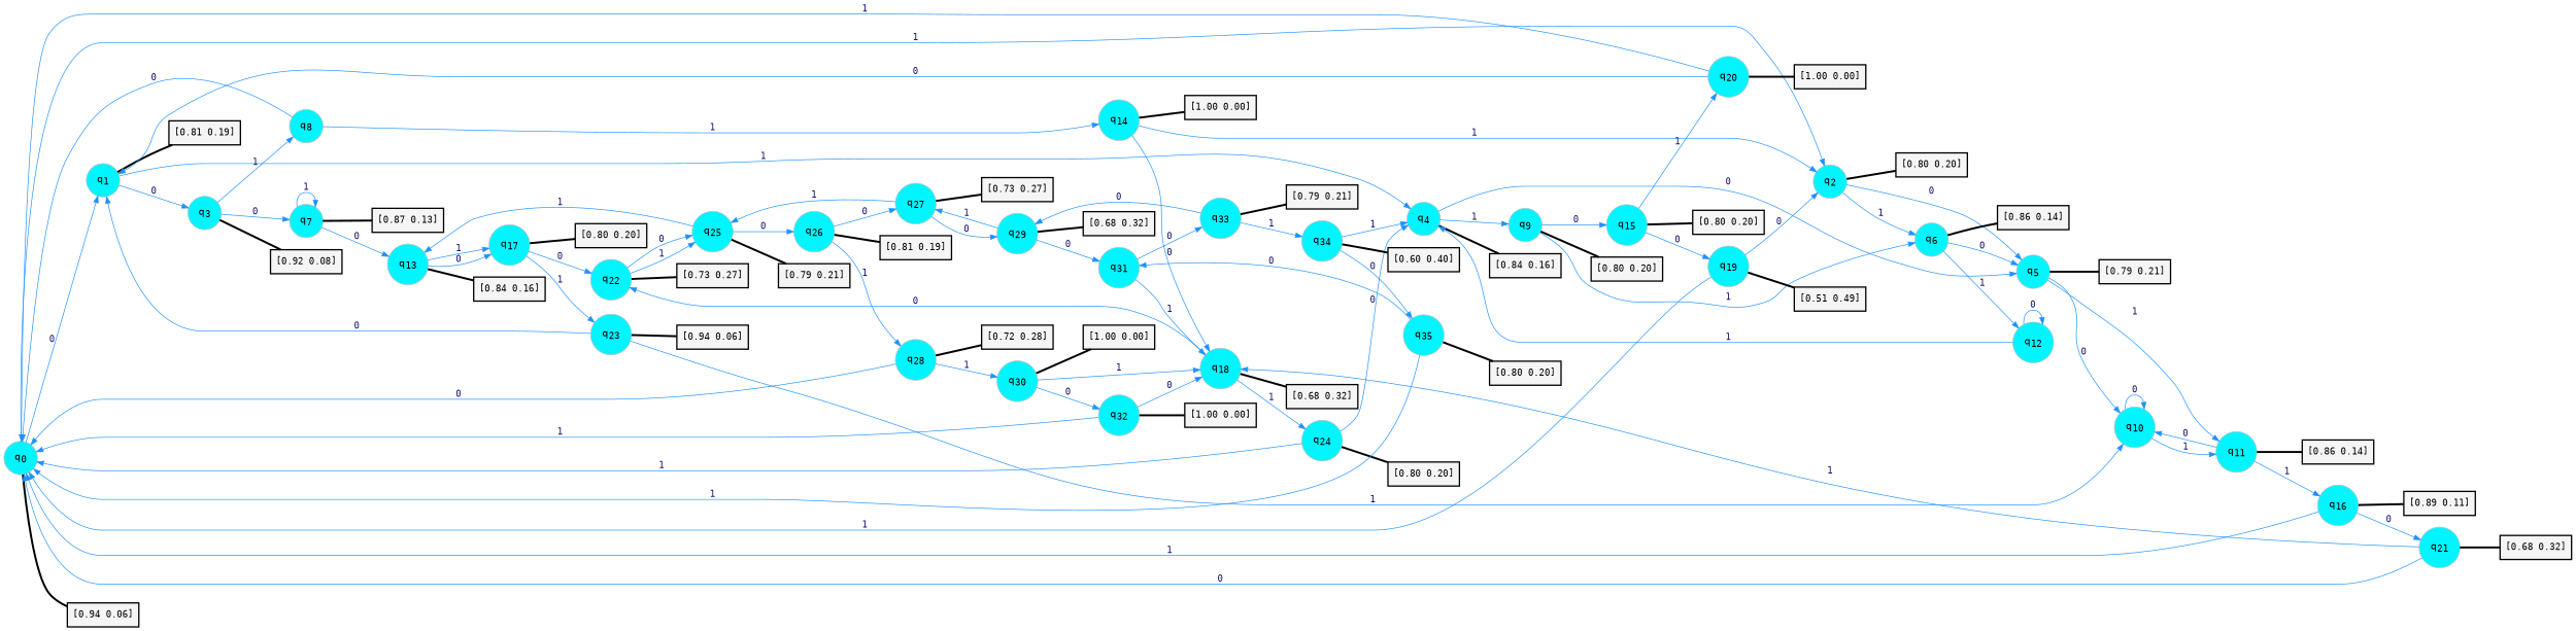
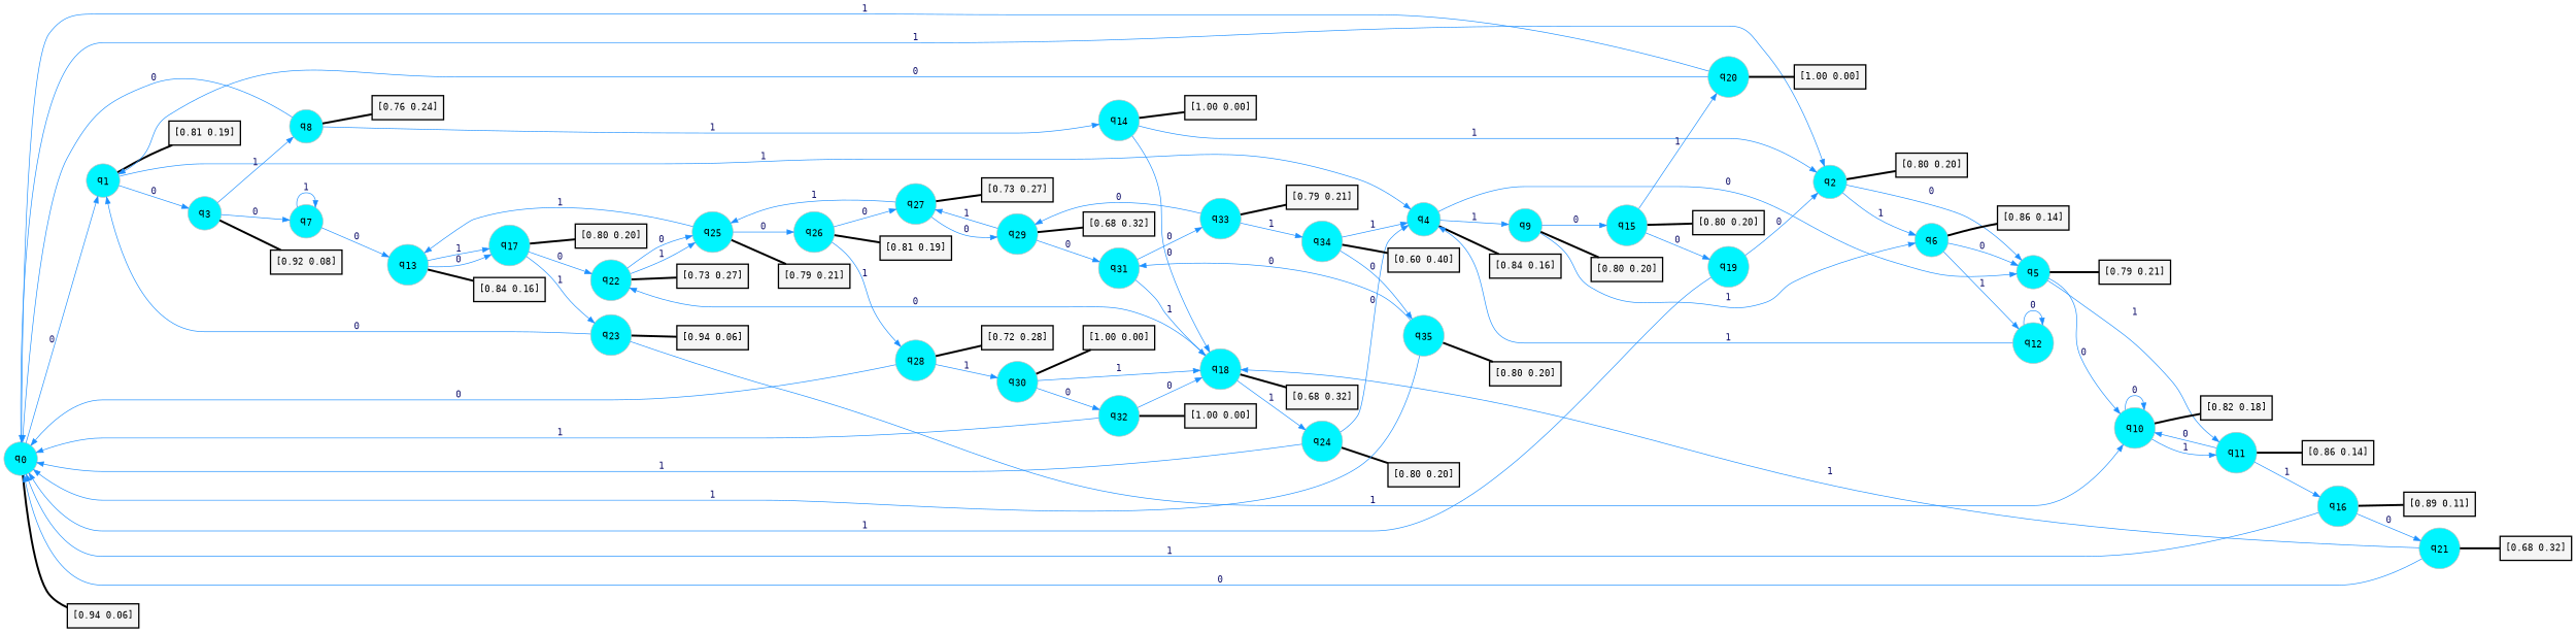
  digraph {
    fontname="DejaVu Sans Mono"
    rankdir=LR
    node [color=gray fillcolor=turquoise1 fontcolor=black fontname="DejaVu Sans Mono" fontsize=16 fontweight=bold shape=circle style=filled]
    edge [arrowsize=1 color=dodgerblue1 fontcolor=midnightblue fontname="DejaVu Sans Mono" fontweight=bold penwidth=1 style=solid weight=20]
    n1 [label=<q<SUB>0</SUB>>]
    n2 [label=<q<SUB>1</SUB>>]
    n3 [label=<q<SUB>2</SUB>>]
    n4 [color=black fillcolor=whitesmoke fontsize=14 label="[0.94 0.06]" penwidth=2 shape=box]
    n5 [label=<q<SUB>3</SUB>>]
    n6 [label=<q<SUB>4</SUB>>]
    n7 [color=black fillcolor=whitesmoke fontsize=14 label="[0.81 0.19]" penwidth=2 shape=box]
    n8 [label=<q<SUB>5</SUB>>]
    n9 [label=<q<SUB>6</SUB>>]
    n10 [color=black fillcolor=whitesmoke fontsize=14 label="[0.80 0.20]" penwidth=2 shape=box]
    n11 [label=<q<SUB>7</SUB>>]
    n12 [label=<q<SUB>8</SUB>>]
    n13 [color=black fillcolor=whitesmoke fontsize=14 label="[0.92 0.08]" penwidth=2 shape=box]
    n14 [label=<q<SUB>9</SUB>>]
    n15 [color=black fillcolor=whitesmoke fontsize=14 label="[0.84 0.16]" penwidth=2 shape=box]
    n16 [label=<q<SUB>10</SUB>>]
    n17 [label=<q<SUB>11</SUB>>]
    n18 [color=black fillcolor=whitesmoke fontsize=14 label="[0.79 0.21]" penwidth=2 shape=box]
    n19 [label=<q<SUB>12</SUB>>]
    n20 [color=black fillcolor=whitesmoke fontsize=14 label="[0.86 0.14]" penwidth=2 shape=box]
    n21 [label=<q<SUB>13</SUB>>]
-   n22 [color=black fillcolor=whitesmoke fontsize=14 label="[0.87 0.13]" penwidth=2 shape=box]
    n23 [label=<q<SUB>14</SUB>>]
+   n24 [color=black fillcolor=whitesmoke fontsize=14 label="[0.76 0.24]" penwidth=2 shape=box]
    n25 [label=<q<SUB>15</SUB>>]
    n26 [color=black fillcolor=whitesmoke fontsize=14 label="[0.80 0.20]" penwidth=2 shape=box]
+   n27 [color=black fillcolor=whitesmoke fontsize=14 label="[0.82 0.18]" penwidth=2 shape=box]
    n28 [label=<q<SUB>16</SUB>>]
    n29 [color=black fillcolor=whitesmoke fontsize=14 label="[0.86 0.14]" penwidth=2 shape=box]
    n30 [label=<q<SUB>17</SUB>>]
    n31 [color=black fillcolor=whitesmoke fontsize=14 label="[0.84 0.16]" penwidth=2 shape=box]
    n32 [label=<q<SUB>18</SUB>>]
    n33 [color=black fillcolor=whitesmoke fontsize=14 label="[1.00 0.00]" penwidth=2 shape=box]
    n34 [label=<q<SUB>19</SUB>>]
    n35 [label=<q<SUB>20</SUB>>]
    n36 [color=black fillcolor=whitesmoke fontsize=14 label="[0.80 0.20]" penwidth=2 shape=box]
    n37 [label=<q<SUB>21</SUB>>]
    n38 [color=black fillcolor=whitesmoke fontsize=14 label="[0.89 0.11]" penwidth=2 shape=box]
    n39 [label=<q<SUB>22</SUB>>]
    n40 [label=<q<SUB>23</SUB>>]
    n41 [color=black fillcolor=whitesmoke fontsize=14 label="[0.80 0.20]" penwidth=2 shape=box]
    n42 [label=<q<SUB>24</SUB>>]
    n43 [color=black fillcolor=whitesmoke fontsize=14 label="[0.68 0.32]" penwidth=2 shape=box]
-   n44 [color=black fillcolor=whitesmoke fontsize=14 label="[0.51 0.49]" penwidth=2 shape=box]
    n45 [color=black fillcolor=whitesmoke fontsize=14 label="[1.00 0.00]" penwidth=2 shape=box]
    n46 [color=black fillcolor=whitesmoke fontsize=14 label="[0.68 0.32]" penwidth=2 shape=box]
    n47 [label=<q<SUB>25</SUB>>]
    n48 [color=black fillcolor=whitesmoke fontsize=14 label="[0.73 0.27]" penwidth=2 shape=box]
    n49 [color=black fillcolor=whitesmoke fontsize=14 label="[0.94 0.06]" penwidth=2 shape=box]
    n50 [color=black fillcolor=whitesmoke fontsize=14 label="[0.80 0.20]" penwidth=2 shape=box]
    n51 [label=<q<SUB>26</SUB>>]
    n52 [color=black fillcolor=whitesmoke fontsize=14 label="[0.79 0.21]" penwidth=2 shape=box]
    n53 [label=<q<SUB>27</SUB>>]
    n54 [label=<q<SUB>28</SUB>>]
    n55 [color=black fillcolor=whitesmoke fontsize=14 label="[0.81 0.19]" penwidth=2 shape=box]
    n56 [label=<q<SUB>29</SUB>>]
    n57 [color=black fillcolor=whitesmoke fontsize=14 label="[0.73 0.27]" penwidth=2 shape=box]
    n58 [label=<q<SUB>30</SUB>>]
    n59 [color=black fillcolor=whitesmoke fontsize=14 label="[0.72 0.28]" penwidth=2 shape=box]
    n60 [label=<q<SUB>31</SUB>>]
    n61 [color=black fillcolor=whitesmoke fontsize=14 label="[0.68 0.32]" penwidth=2 shape=box]
    n62 [label=<q<SUB>32</SUB>>]
    n63 [color=black fillcolor=whitesmoke fontsize=14 label="[1.00 0.00]" penwidth=2 shape=box]
    n64 [label=<q<SUB>33</SUB>>]
    n65 [color=black fillcolor=whitesmoke fontsize=14 label="[1.00 0.00]" penwidth=2 shape=box]
    n66 [label=<q<SUB>34</SUB>>]
    n67 [color=black fillcolor=whitesmoke fontsize=14 label="[0.79 0.21]" penwidth=2 shape=box]
    n68 [label=<q<SUB>35</SUB>>]
    n69 [color=black fillcolor=whitesmoke fontsize=14 label="[0.60 0.40]" penwidth=2 shape=box]
    n70 [color=black fillcolor=whitesmoke fontsize=14 label="[0.80 0.20]" penwidth=2 shape=box]
    n1 -> n2 [label=0]
    n1 -> n3 [label=1]
    n1 -> n4 [arrowhead=none color=black penwidth=3]
    n2 -> n5 [label=0]
    n2 -> n6 [label=1]
    n2 -> n7 [arrowhead=none color=black penwidth=3]
    n3 -> n8 [label=0]
    n3 -> n9 [label=1]
    n3 -> n10 [arrowhead=none color=black penwidth=3]
    n5 -> n11 [label=0]
    n5 -> n12 [label=1]
    n5 -> n13 [arrowhead=none color=black penwidth=3]
    n6 -> n8 [label=0]
    n6 -> n14 [label=1]
    n6 -> n15 [arrowhead=none color=black penwidth=3]
    n8 -> n16 [label=0]
    n8 -> n17 [label=1]
    n8 -> n18 [arrowhead=none color=black penwidth=3]
    n9 -> n8 [label=0]
    n9 -> n19 [label=1]
    n9 -> n20 [arrowhead=none color=black penwidth=3]
    n11 -> n11 [label=1]
    n11 -> n21 [label=0]
-   n11 -> n22 [arrowhead=none color=black penwidth=3]
    n12 -> n1 [label=0]
    n12 -> n23 [label=1]
+   n12 -> n24 [arrowhead=none color=black penwidth=3]
    n14 -> n9 [label=1]
    n14 -> n25 [label=0]
    n14 -> n26 [arrowhead=none color=black penwidth=3]
    n16 -> n16 [label=0]
    n16 -> n17 [label=1]
+   n16 -> n27 [arrowhead=none color=black penwidth=3]
    n17 -> n16 [label=0]
    n17 -> n28 [label=1]
    n17 -> n29 [arrowhead=none color=black penwidth=3]
    n19 -> n6 [label=1]
    n19 -> n19 [label=0]
    n21 -> n30 [label=0]
    n21 -> n30 [label=1]
    n21 -> n31 [arrowhead=none color=black penwidth=3]
    n23 -> n3 [label=1]
    n23 -> n32 [label=0]
    n23 -> n33 [arrowhead=none color=black penwidth=3]
    n25 -> n34 [label=0]
    n25 -> n35 [label=1]
    n25 -> n36 [arrowhead=none color=black penwidth=3]
    n28 -> n1 [label=1]
    n28 -> n37 [label=0]
    n28 -> n38 [arrowhead=none color=black penwidth=3]
    n30 -> n39 [label=0]
    n30 -> n40 [label=1]
    n30 -> n41 [arrowhead=none color=black penwidth=3]
    n32 -> n39 [label=0]
    n32 -> n42 [label=1]
    n32 -> n43 [arrowhead=none color=black penwidth=3]
    n34 -> n1 [label=1]
    n34 -> n3 [label=0]
-   n34 -> n44 [arrowhead=none color=black penwidth=3]
    n35 -> n1 [label=1]
    n35 -> n2 [label=0]
    n35 -> n45 [arrowhead=none color=black penwidth=3]
    n37 -> n1 [label=0]
    n37 -> n32 [label=1]
    n37 -> n46 [arrowhead=none color=black penwidth=3]
    n39 -> n47 [label=0]
    n39 -> n47 [label=1]
    n39 -> n48 [arrowhead=none color=black penwidth=3]
    n40 -> n2 [label=0]
    n40 -> n16 [label=1]
    n40 -> n49 [arrowhead=none color=black penwidth=3]
    n42 -> n1 [label=1]
    n42 -> n6 [label=0]
    n42 -> n50 [arrowhead=none color=black penwidth=3]
    n47 -> n21 [label=1]
    n47 -> n51 [label=0]
    n47 -> n52 [arrowhead=none color=black penwidth=3]
    n51 -> n53 [label=0]
    n51 -> n54 [label=1]
    n51 -> n55 [arrowhead=none color=black penwidth=3]
    n53 -> n47 [label=1]
    n53 -> n56 [label=0]
    n53 -> n57 [arrowhead=none color=black penwidth=3]
    n54 -> n1 [label=0]
    n54 -> n58 [label=1]
    n54 -> n59 [arrowhead=none color=black penwidth=3]
    n56 -> n53 [label=1]
    n56 -> n60 [label=0]
    n56 -> n61 [arrowhead=none color=black penwidth=3]
    n58 -> n32 [label=1]
    n58 -> n62 [label=0]
    n58 -> n63 [arrowhead=none color=black penwidth=3]
    n60 -> n32 [label=1]
    n60 -> n64 [label=0]
    n62 -> n1 [label=1]
    n62 -> n32 [label=0]
    n62 -> n65 [arrowhead=none color=black penwidth=3]
    n64 -> n56 [label=0]
    n64 -> n66 [label=1]
    n64 -> n67 [arrowhead=none color=black penwidth=3]
    n66 -> n6 [label=1]
    n66 -> n68 [label=0]
    n66 -> n69 [arrowhead=none color=black penwidth=3]
    n68 -> n1 [label=1]
    n68 -> n60 [label=0]
    n68 -> n70 [arrowhead=none color=black penwidth=3]
  }
